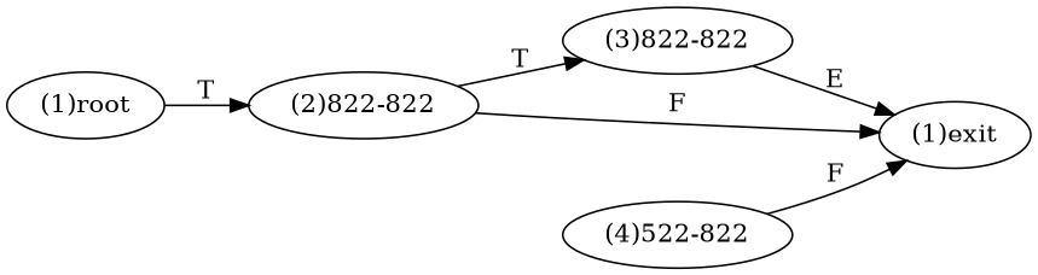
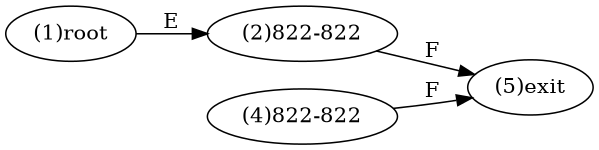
  digraph {
    rankdir=LR
    n1 [label="(1)root"]
    n2 [label="(2)822-822"]
-   n3 [label="(3)822-822"]
-   n4 [label="(1)exit"]
-   n5 [label="(4)522-822"]
-   n1 -> n2 [label=T]
-   n2 -> n3 [label=T]
+   n4 [label="(5)exit"]
+   n5 [label="(4)822-822"]
+   n1 -> n2 [label=E]
    n2 -> n4 [label=F]
-   n3 -> n4 [label=E]
    n5 -> n4 [label=F]
  }
